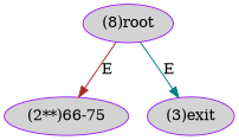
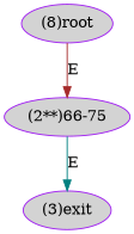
  digraph {
    node [color=purple fillcolor=lightgrey style=filled]
    n1 [label="(8)root"]
    n2 [label="(2**)66-75"]
    n3 [label="(3)exit"]
    n1 -> n2 [color=brown label=E]
-   n1 -> n3 [color=teal label=E]
+   n2 -> n3 [color=teal label=E]
  }
